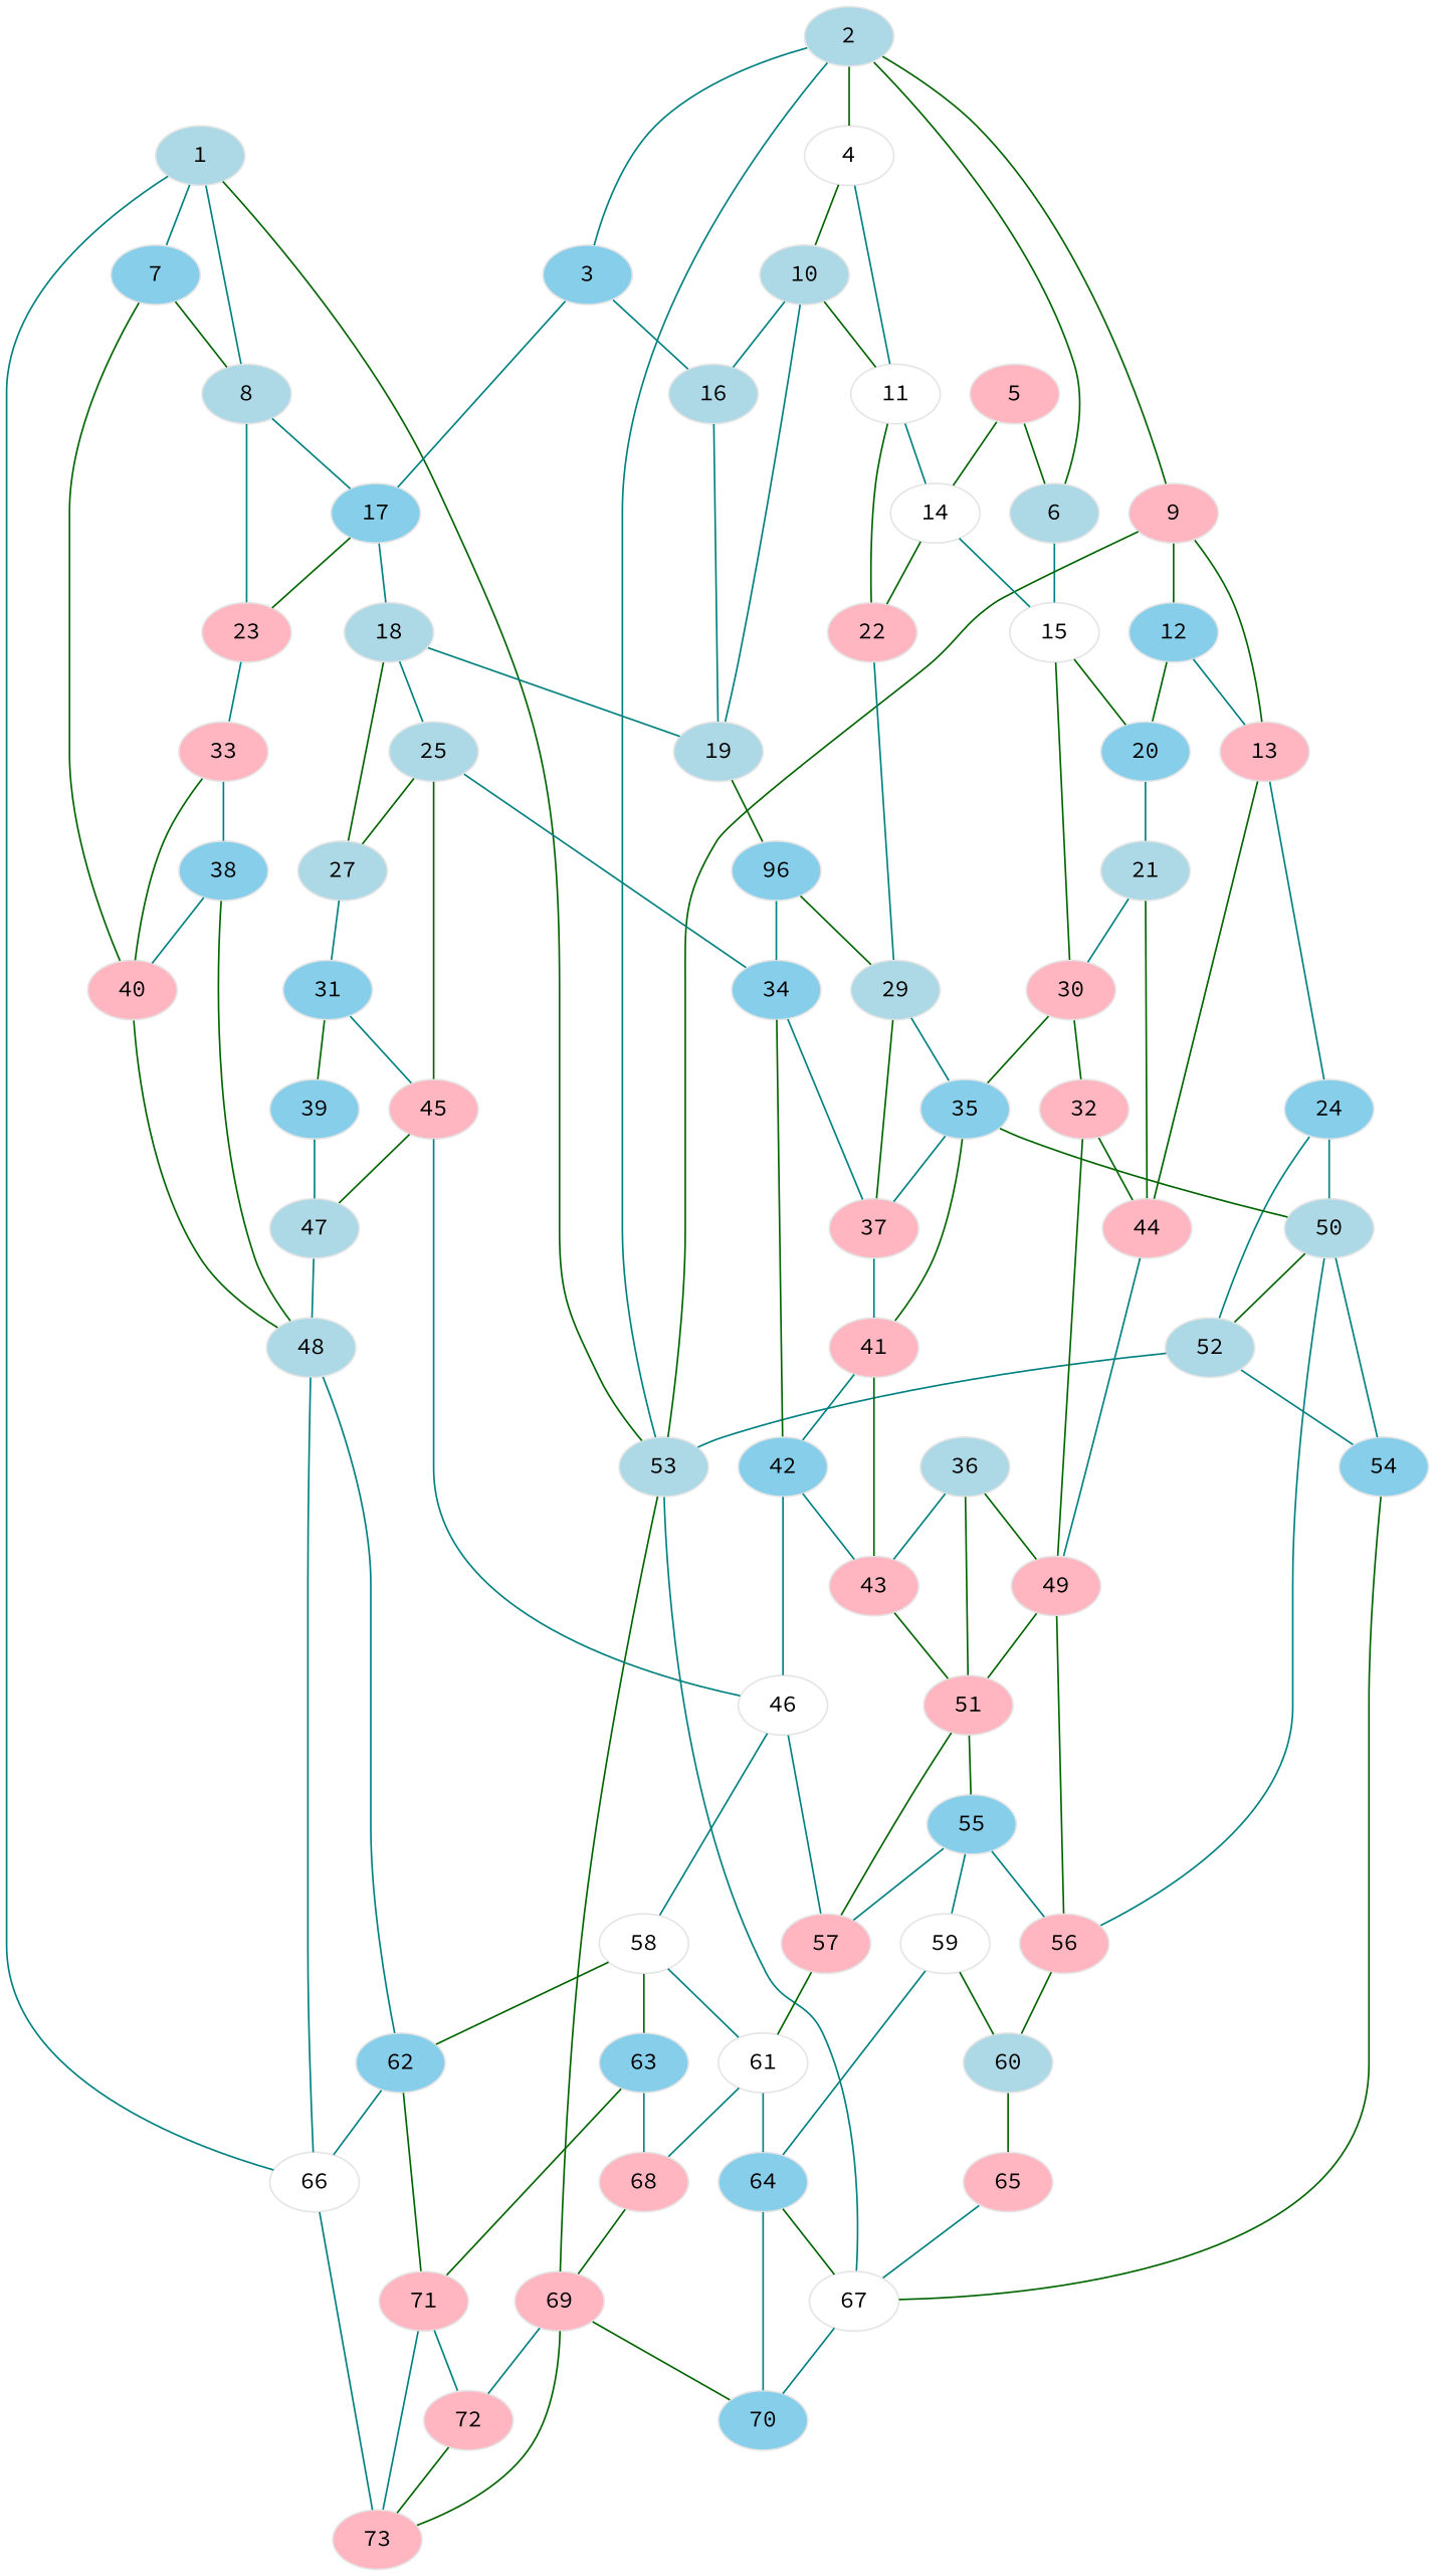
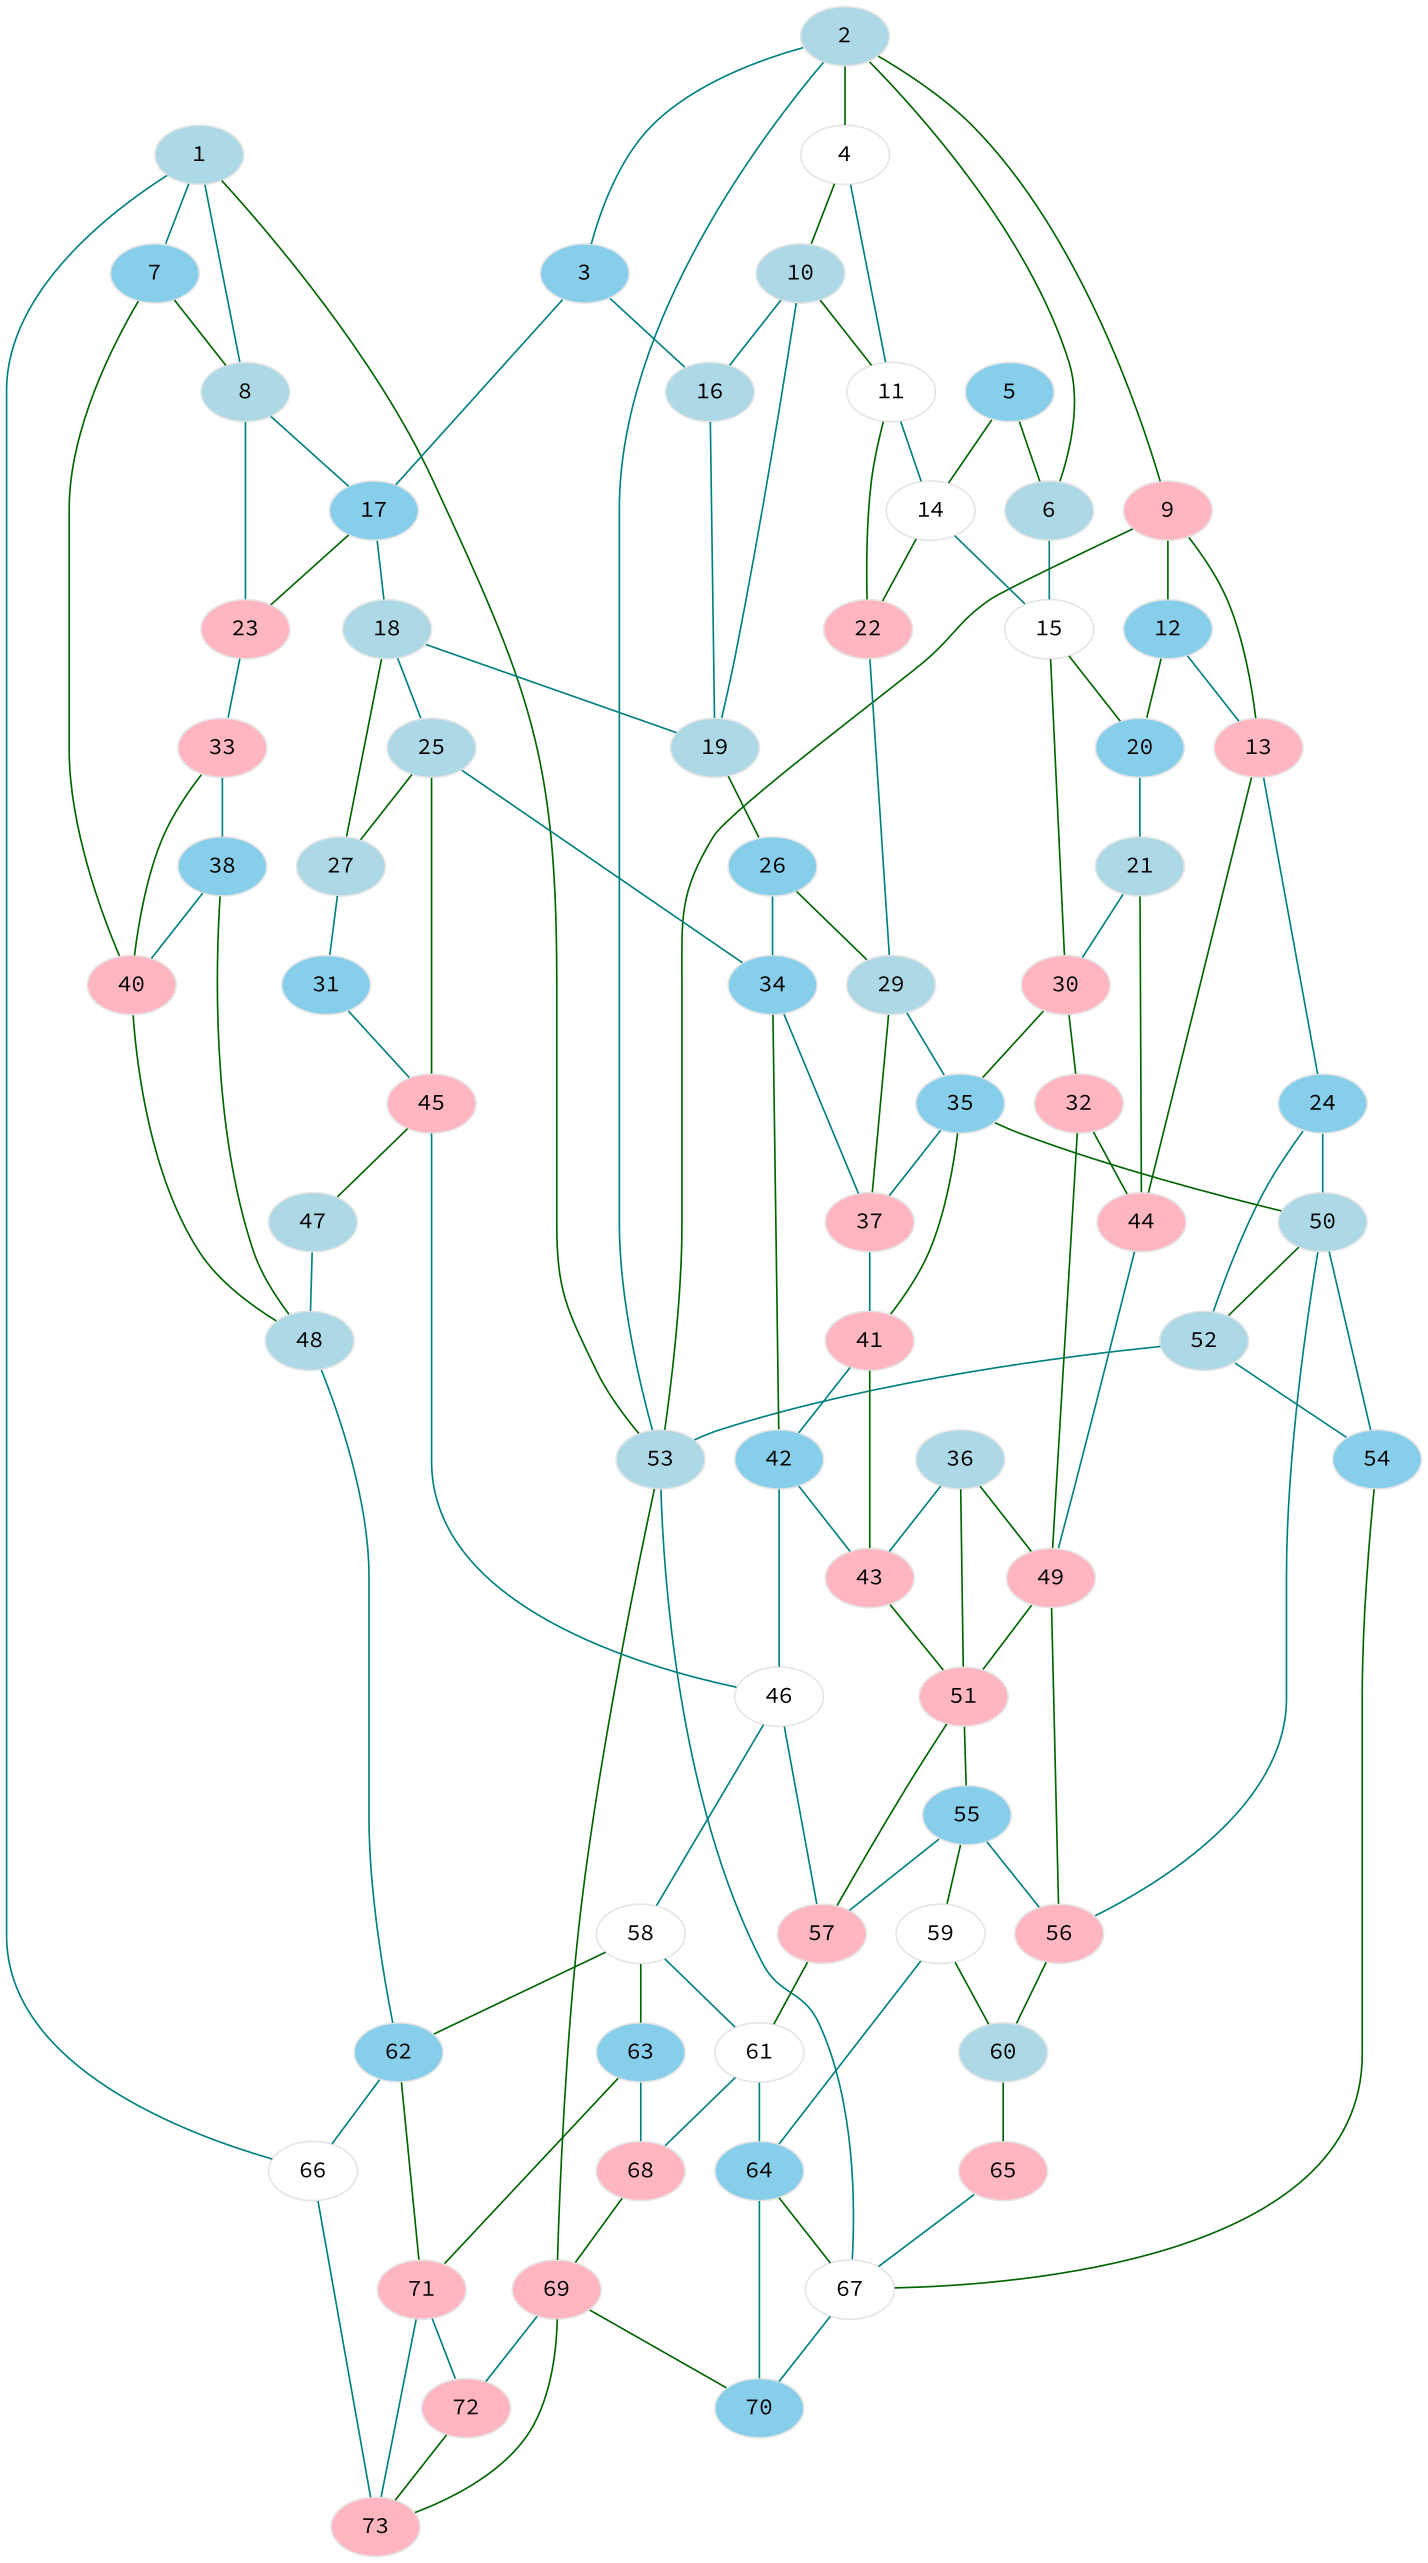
  graph {
    fontname="Source Code Pro"
    node [color=gray90 fillcolor=lightpink fontname="Source Code Pro" style=filled]
    edge [color=teal fontname="Source Code Pro" weight=1.0]
    1 [fillcolor=lightblue]
    7 [fillcolor=skyblue]
    8 [fillcolor=lightblue]
    53 [fillcolor=lightblue]
    66 [fillcolor=white]
    40
    17 [fillcolor=skyblue]
    23
    67 [fillcolor=white]
    69
    73
    2 [fillcolor=lightblue]
    3 [fillcolor=skyblue]
    4 [fillcolor=white]
    6 [fillcolor=lightblue]
    9
    16 [fillcolor=lightblue]
    10 [fillcolor=lightblue]
    11 [fillcolor=white]
    15 [fillcolor=white]
    12 [fillcolor=skyblue]
    13
    19 [fillcolor=lightblue]
    18 [fillcolor=lightblue]
    14 [fillcolor=white]
    22
-   5
+   5 [fillcolor=skyblue]
    20 [fillcolor=skyblue]
    30
    48 [fillcolor=lightblue]
    33
    24 [fillcolor=skyblue]
    44
-   26 [fillcolor=skyblue label=96]
+   26 [fillcolor=skyblue]
    29 [fillcolor=lightblue]
    21 [fillcolor=lightblue]
    50 [fillcolor=lightblue]
    52 [fillcolor=lightblue]
    49
    35 [fillcolor=skyblue]
    32
    25 [fillcolor=lightblue]
    27 [fillcolor=lightblue]
    34 [fillcolor=skyblue]
    45
    31 [fillcolor=skyblue]
    37
    38 [fillcolor=skyblue]
    56
    54 [fillcolor=skyblue]
    42 [fillcolor=skyblue]
    47 [fillcolor=lightblue]
    46 [fillcolor=white]
-   39 [fillcolor=skyblue]
    41
    51
    43
    36 [fillcolor=lightblue]
    57
    55 [fillcolor=skyblue]
    62 [fillcolor=skyblue]
    58 [fillcolor=white]
    61 [fillcolor=white]
    63 [fillcolor=skyblue]
    71
    60 [fillcolor=lightblue]
    59 [fillcolor=white]
    70 [fillcolor=skyblue]
    72
    64 [fillcolor=skyblue]
    65
    68
    1 -- 7
    1 -- 8
    1 -- 53 [color=darkgreen]
    1 -- 66
    7 -- 8 [color=darkgreen]
    7 -- 40 [color=darkgreen]
    8 -- 17
    8 -- 23
    53 -- 67
    53 -- 69 [color=darkgreen]
    66 -- 73 [weight=2.0]
    40 -- 48 [color=darkgreen]
    17 -- 23 [color=darkgreen]
    17 -- 18
    23 -- 33
    67 -- 70
    69 -- 73 [color=darkgreen]
    69 -- 70 [color=darkgreen]
    69 -- 72
    2 -- 53
    2 -- 3
    2 -- 4 [color=darkgreen]
    2 -- 6 [color=darkgreen]
    2 -- 9 [color=darkgreen]
    3 -- 17
    3 -- 16
    4 -- 10 [color=darkgreen]
    4 -- 11
    6 -- 15
    9 -- 53 [color=darkgreen]
    9 -- 12 [color=darkgreen]
    9 -- 13 [color=darkgreen]
    16 -- 19
    10 -- 16
    10 -- 11 [color=darkgreen]
    10 -- 19
    11 -- 14
    11 -- 22 [color=darkgreen]
    15 -- 20 [color=darkgreen]
    15 -- 30 [color=darkgreen]
    12 -- 13
    12 -- 20 [color=darkgreen weight=2.0]
    13 -- 24
    13 -- 44 [color=darkgreen]
    19 -- 26 [color=darkgreen]
    18 -- 19
    18 -- 25
    18 -- 27 [color=darkgreen]
    14 -- 15
    14 -- 22 [color=darkgreen]
    22 -- 29
    5 -- 6 [color=darkgreen weight=2.0]
    5 -- 14 [color=darkgreen]
    20 -- 21
    30 -- 35 [color=darkgreen]
    30 -- 32 [color=darkgreen]
-   48 -- 66
    48 -- 62
    33 -- 40 [color=darkgreen]
    33 -- 38
    24 -- 50
    24 -- 52
    44 -- 49
    26 -- 29 [color=darkgreen]
    26 -- 34
    29 -- 35
    29 -- 37 [color=darkgreen]
    21 -- 30
    21 -- 44 [color=darkgreen]
    50 -- 52 [color=darkgreen]
    50 -- 56
    50 -- 54
    52 -- 53 [weight=3.0]
    52 -- 54
    49 -- 56 [color=darkgreen]
    49 -- 51 [color=darkgreen weight=2.0]
    35 -- 50 [color=darkgreen weight=2.0]
    35 -- 37
    35 -- 41 [color=darkgreen]
    32 -- 44 [color=darkgreen]
    32 -- 49 [color=darkgreen]
    25 -- 27 [color=darkgreen]
    25 -- 34
    25 -- 45 [color=darkgreen]
    27 -- 31
    34 -- 37
    34 -- 42 [color=darkgreen]
    45 -- 47 [color=darkgreen]
    45 -- 46
    31 -- 45
-   31 -- 39 [color=darkgreen weight=2.0]
    37 -- 41
    38 -- 40
    38 -- 48 [color=darkgreen]
    56 -- 60 [color=darkgreen]
    54 -- 67 [color=darkgreen]
    42 -- 46
    42 -- 43
    47 -- 48 [weight=2.0]
    46 -- 57
    46 -- 58
-   39 -- 47
    41 -- 42
    41 -- 43 [color=darkgreen]
    51 -- 57 [color=darkgreen]
    51 -- 55 [color=darkgreen]
    43 -- 51 [color=darkgreen]
    36 -- 49 [color=darkgreen]
    36 -- 51 [color=darkgreen]
    36 -- 43
    57 -- 61 [color=darkgreen]
    55 -- 56
    55 -- 57
-   55 -- 59
+   55 -- 59 [color=darkgreen]
    62 -- 66
    62 -- 71 [color=darkgreen]
    58 -- 62 [color=darkgreen]
    58 -- 61
    58 -- 63 [color=darkgreen]
    61 -- 64
    61 -- 68
    63 -- 71 [color=darkgreen]
    63 -- 68 [weight=2.0]
    71 -- 73
    71 -- 72
    60 -- 65 [color=darkgreen weight=2.0]
    59 -- 60 [color=darkgreen]
    59 -- 64
    72 -- 73 [color=darkgreen]
    64 -- 67 [color=darkgreen]
    64 -- 70
    65 -- 67
    68 -- 69 [color=darkgreen]
  }
